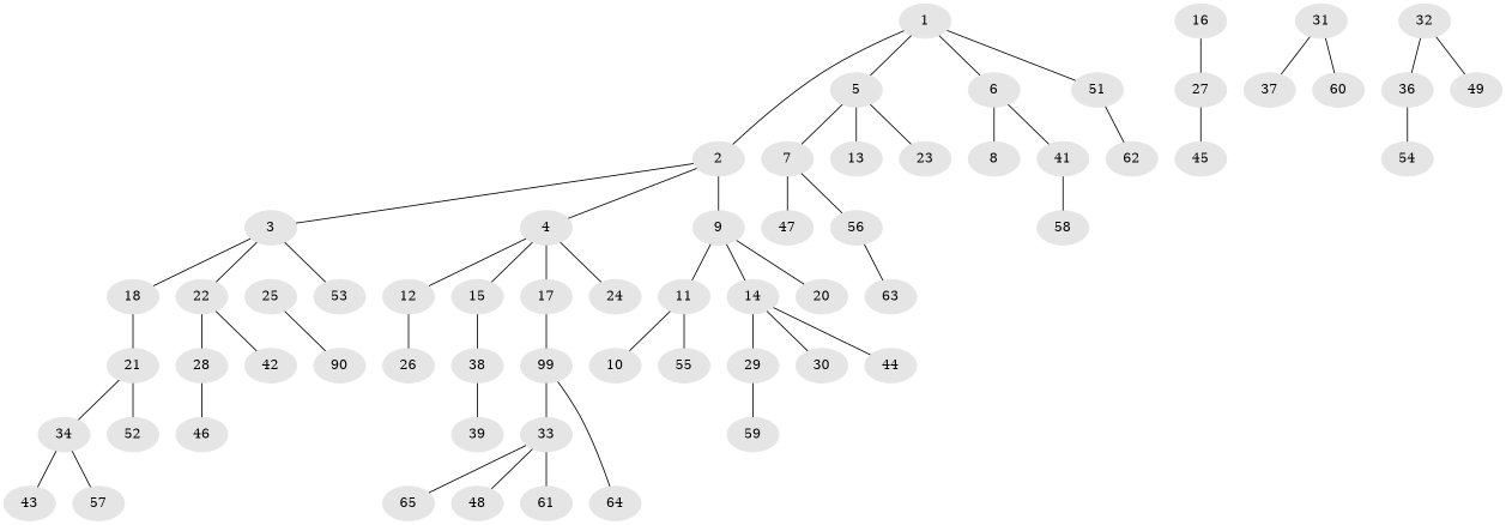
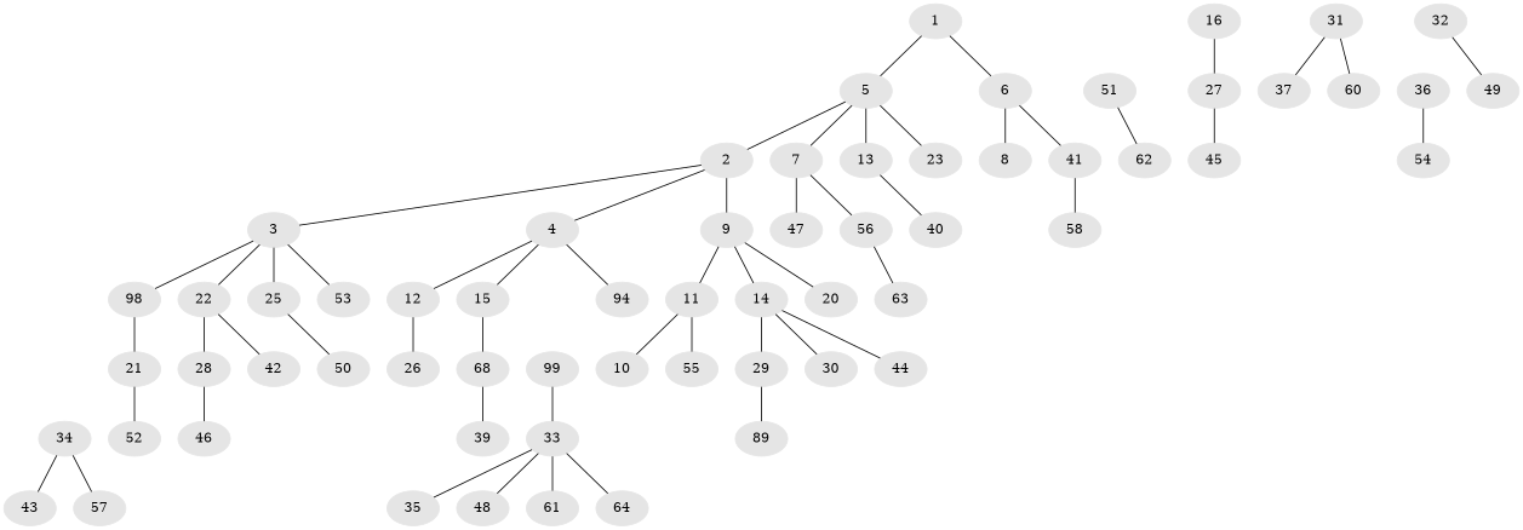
  graph {
    node [color=gray90 style=filled]
    1
    2
    5
    6
    51
    3
    4
    9
    7
    13
    23
    8
    41
    62
-   18
+   18 [label=98]
    22
    25
    53
    12
    15
-   17
-   24
+   24 [label=94]
    11
    14
    20
    16
    27
    21
    28
    42
-   50 [label=90]
+   50
    26
-   38
+   38 [label=68]
    n34 [label=99]
    47
    56
+   40
    58
    63
    10
    55
    29
    30
    44
-   59
+   59 [label=89]
    39
    45
    33
    34
    52
-   35 [label=65]
+   35
    48
    61
    64
    31
    37
    60
    43
    57
    46
    32
    36
    49
    54
-   1 -- 2
+   5 -- 2
    1 -- 5
    1 -- 6
-   1 -- 51
    2 -- 3
    2 -- 4
    2 -- 9
    5 -- 7
    5 -- 13
    5 -- 23
    6 -- 8
    6 -- 41
    51 -- 62
    3 -- 18
    3 -- 22
+   3 -- 25
    3 -- 53
    4 -- 12
    4 -- 15
-   4 -- 17
    4 -- 24
    9 -- 11
    9 -- 14
    9 -- 20
    7 -- 47
    7 -- 56
+   13 -- 40
    41 -- 58
    18 -- 21
    22 -- 28
    22 -- 42
    25 -- 50
    12 -- 26
    15 -- 38
-   17 -- n34
    11 -- 10
    11 -- 55
    14 -- 29
    14 -- 30
    14 -- 44
    16 -- 27
    27 -- 45
-   21 -- 34
    21 -- 52
    28 -- 46
    38 -- 39
    n34 -- 33
    56 -- 63
    29 -- 59
    33 -- 35
    33 -- 48
    33 -- 61
-   n34 -- 64
+   33 -- 64
    34 -- 43
    34 -- 57
    31 -- 37
    31 -- 60
-   32 -- 36
    32 -- 49
    36 -- 54
  }
